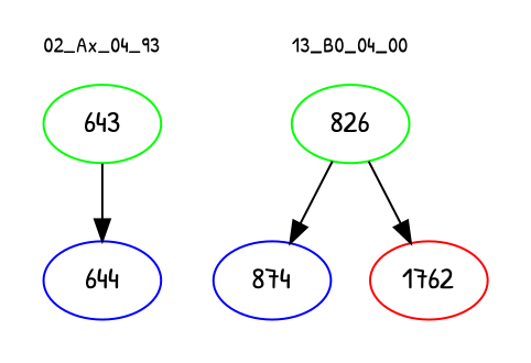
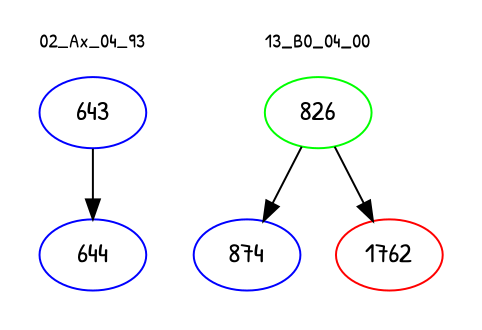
  digraph {
    fontname="Patrick Hand"
    node [color=green fontname="Patrick Hand"]
    edge [color=black fontname="Patrick Hand"]
-   n1 [label=643]
+   n1 [color=blue label=643]
    n2 [color=blue label=644]
    n3 [label=826]
    n4 [color=blue label=874]
    n5 [color=red label=1762]
    subgraph cluster_1 {
      color=white
      fontsize=10
      label="02_Ax_04_93"
      n1
      n2
    }
    subgraph cluster_2 {
      color=white
      fontsize=10
      label="13_B0_04_00"
      n3
      n4
      n5
    }
    n1 -> n2
    n3 -> n4
    n3 -> n5
  }
